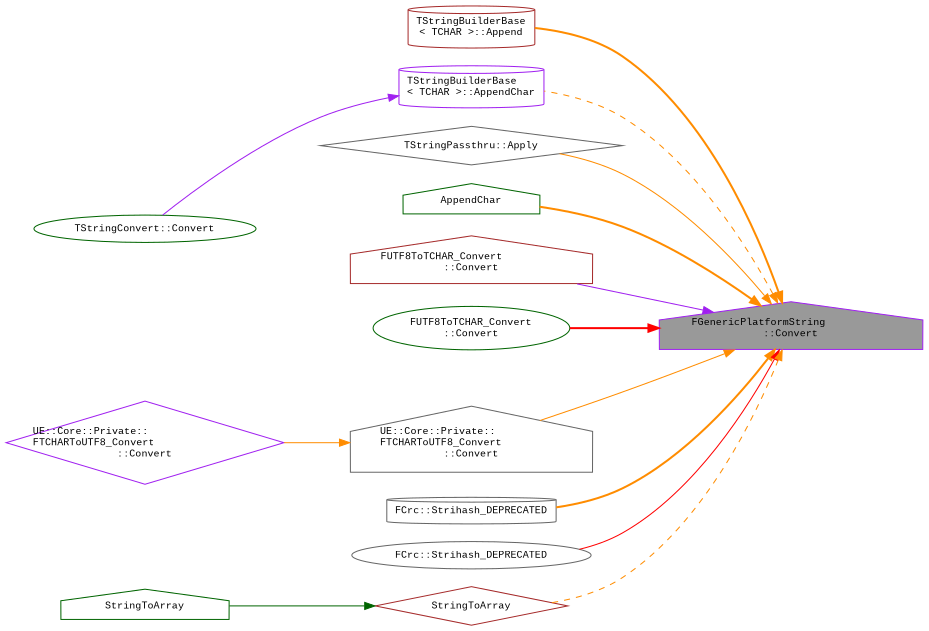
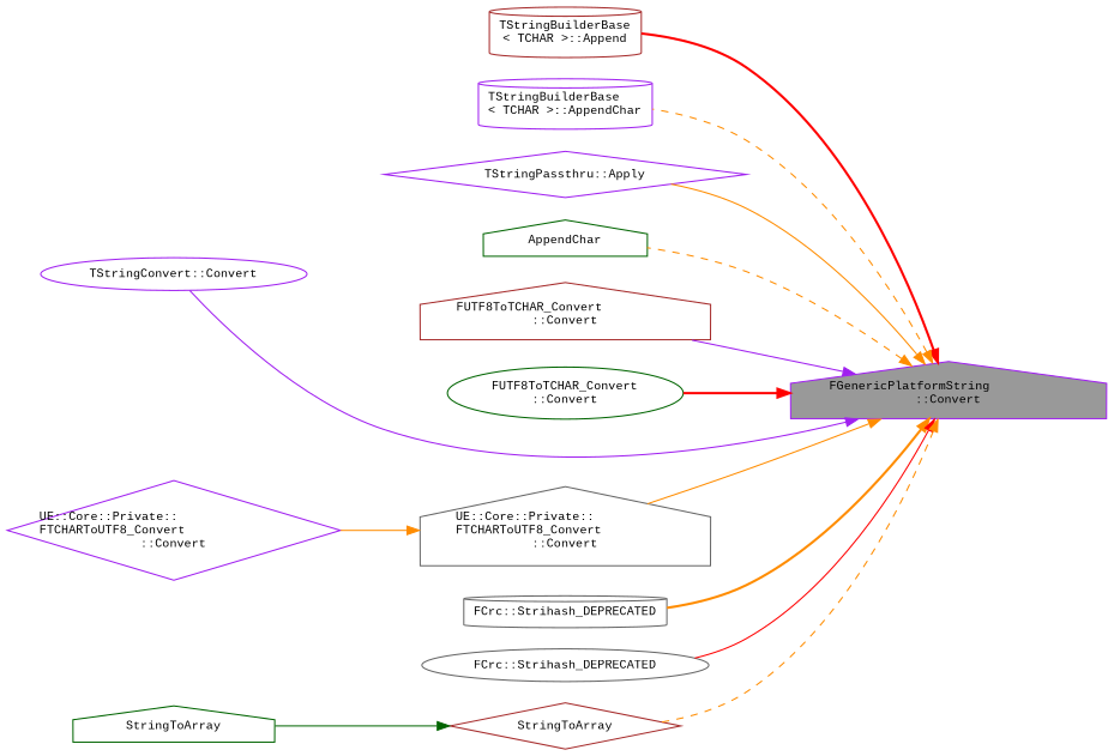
  digraph {
    fontname="Liberation Mono"
    rankdir=RL
    node [color=purple fillcolor=white fontname="Liberation Mono" fontsize=10 shape=house style=filled]
    edge [color=darkorange dir=back fontname="Liberation Mono" fontsize=10 labelfontname=Helvetica labelfontsize=10 style=solid]
    n1 [fillcolor=grey60 fontcolor=black height=0.2 label="FGenericPlatformString\l::Convert" width=0.4]
    n2 [color=brown height=0.2 label="TStringBuilderBase\l\< TCHAR \>::Append" shape=cylinder width=0.4]
    n3 [height=0.2 label="TStringBuilderBase\l\< TCHAR \>::AppendChar" shape=cylinder width=0.4]
-   n4 [color=gray40 height=0.2 label="TStringPassthru::Apply" shape=diamond width=0.4]
+   n4 [height=0.2 label="TStringPassthru::Apply" shape=diamond width=0.4]
    n5 [color=darkgreen height=0.2 label=AppendChar width=0.4]
    n6 [color=brown height=0.2 label="FUTF8ToTCHAR_Convert\l::Convert" width=0.4]
    n7 [color=darkgreen height=0.2 label="FUTF8ToTCHAR_Convert\l::Convert" shape=ellipse width=0.4]
-   n8 [color=darkgreen height=0.2 label="TStringConvert::Convert" shape=ellipse width=0.4]
+   n8 [height=0.2 label="TStringConvert::Convert" shape=ellipse width=0.4]
    n9 [color=gray40 height=0.2 label="UE::Core::Private::\lFTCHARToUTF8_Convert\l::Convert" width=0.4]
    n10 [color=gray40 height=0.2 label="FCrc::Strihash_DEPRECATED" shape=cylinder width=0.4]
    n11 [color=gray40 height=0.2 label="FCrc::Strihash_DEPRECATED" shape=ellipse width=0.4]
    n12 [color=brown height=0.2 label=StringToArray shape=diamond width=0.4]
    n13 [height=0.2 label="UE::Core::Private::\lFTCHARToUTF8_Convert\l::Convert" shape=diamond width=0.4]
    n14 [color=darkgreen height=0.2 label=StringToArray width=0.4]
-   n1 -> n2 [style=bold]
+   n1 -> n2 [color=red style=bold]
    n1 -> n3 [style=dashed]
    n1 -> n4
-   n1 -> n5 [style=bold]
+   n1 -> n5 [style=dashed]
    n1 -> n6 [color=purple]
    n1 -> n7 [color=red style=bold]
-   n3 -> n8 [color=purple]
+   n1 -> n8 [color=purple]
    n1 -> n9
    n1 -> n10 [style=bold]
    n1 -> n11 [color=red]
    n1 -> n12 [style=dashed]
    n9 -> n13
    n12 -> n14 [color=darkgreen]
  }
